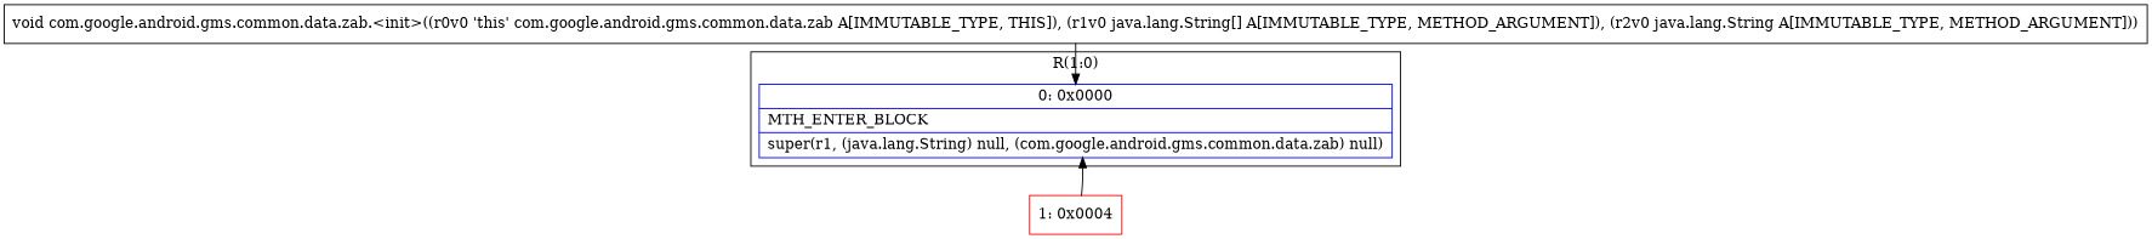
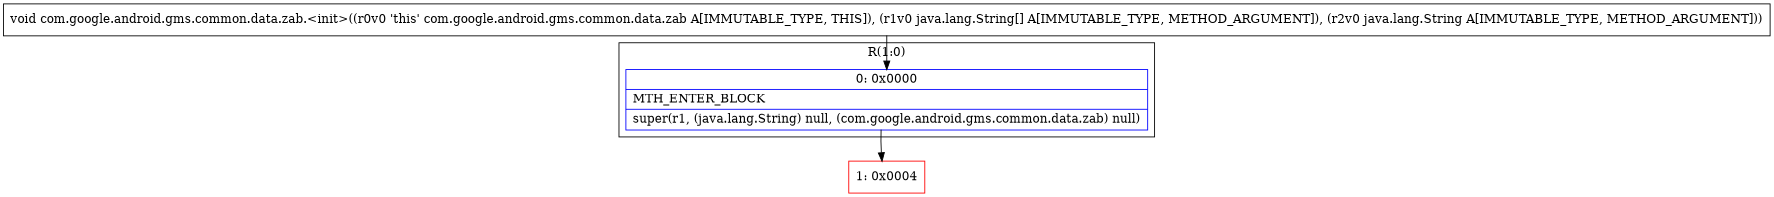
  digraph {
    node [shape=record]
    n1 [color=blue label="{0\:\ 0x0000|MTH_ENTER_BLOCK\l|super(r1, (java.lang.String) null, (com.google.android.gms.common.data.zab) null)\l}"]
    n2 [color=red label="{1\:\ 0x0004}"]
    n3 [label="{void com.google.android.gms.common.data.zab.\<init\>((r0v0 'this' com.google.android.gms.common.data.zab A[IMMUTABLE_TYPE, THIS]), (r1v0 java.lang.String[] A[IMMUTABLE_TYPE, METHOD_ARGUMENT]), (r2v0 java.lang.String A[IMMUTABLE_TYPE, METHOD_ARGUMENT])) }"]
    subgraph cluster_1 {
      label="R(1:0)"
      n1
    }
-   n2 -> n1
+   n1 -> n2
    n3 -> n1
  }
